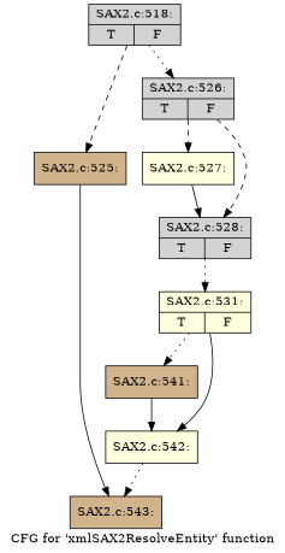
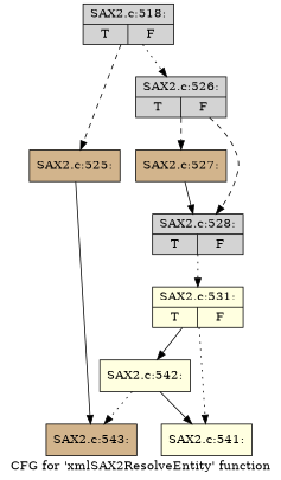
  digraph {
    label="CFG for 'xmlSAX2ResolveEntity' function"
    node [fillcolor=lightgrey shape=record style=filled]
    edge [style=dotted]
    n1 [label="{SAX2.c:518:|{<s0>T|<s1>F}}"]
    n2 [fillcolor=tan label="{SAX2.c:525:}"]
    n3 [label="{SAX2.c:526:|{<s0>T|<s1>F}}"]
    n4 [fillcolor=tan label="{SAX2.c:543:}"]
-   n5 [fillcolor=lightyellow label="{SAX2.c:527:}"]
+   n5 [fillcolor=tan label="{SAX2.c:527:}"]
    n6 [label="{SAX2.c:528:|{<s0>T|<s1>F}}"]
    n7 [fillcolor=lightyellow label="{SAX2.c:531:|{<s0>T|<s1>F}}"]
-   n8 [fillcolor=tan label="{SAX2.c:541:}"]
+   n8 [fillcolor=lightyellow label="{SAX2.c:541:}"]
    n9 [fillcolor=lightyellow label="{SAX2.c:542:}"]
    n1 -> n2 [style=dashed]
    n1 -> n3
    n2 -> n4 [style=solid]
    n3 -> n5 [style=dashed]
    n3 -> n6 [style=dashed]
    n5 -> n6 [style=solid]
    n6 -> n7
    n7 -> n8
    n7 -> n9 [style=solid]
-   n8 -> n9 [style=solid]
+   n9 -> n8 [style=solid]
    n9 -> n4
  }
